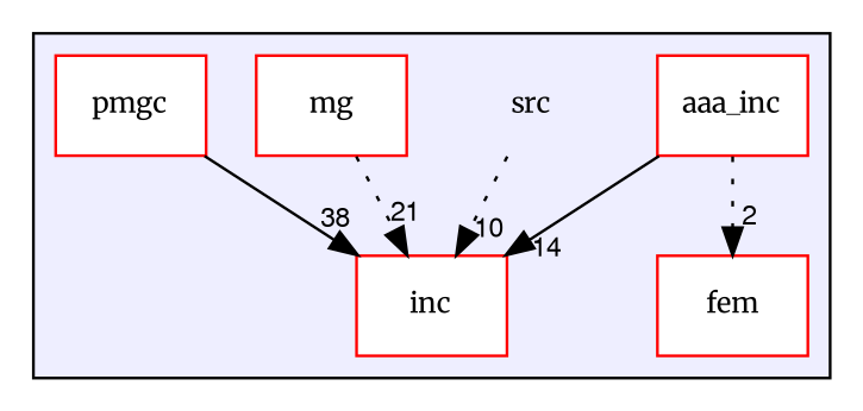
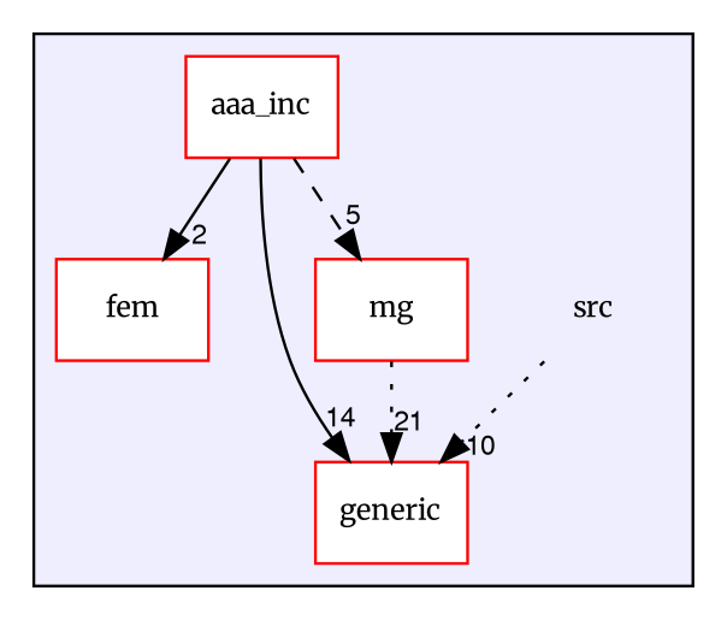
  digraph {
    compound=true
    fontname=Merriweather
    node [fontname=Merriweather fontsize=10 shape=box color=red fillcolor=white style=filled]
    edge [fontname=Merriweather labeldistance=1.5 labelfontname=FreeSans labelfontsize=10 style=dotted]
    n1 [label=src shape=plaintext color="" fillcolor="" style=""]
    n2 [label=aaa_inc]
    n3 [label=fem]
-   n4 [label=inc]
+   n4 [label=generic]
    n5 [label=mg]
-   n6 [label=pmgc]
    subgraph cluster_1 {
      bgcolor="#eeeeff"
      pencolor=black
      n1
      n2
      n3
      n4
      n5
-     n6
    }
    n1 -> n4 [headlabel=10]
-   n2 -> n3 [headlabel=2]
+   n2 -> n3 [headlabel=2 style=solid]
    n2 -> n4 [headlabel=14 style=solid]
+   n2 -> n5 [headlabel=5 style=dashed]
    n5 -> n4 [headlabel=21]
-   n6 -> n4 [headlabel=38 style=solid]
  }
